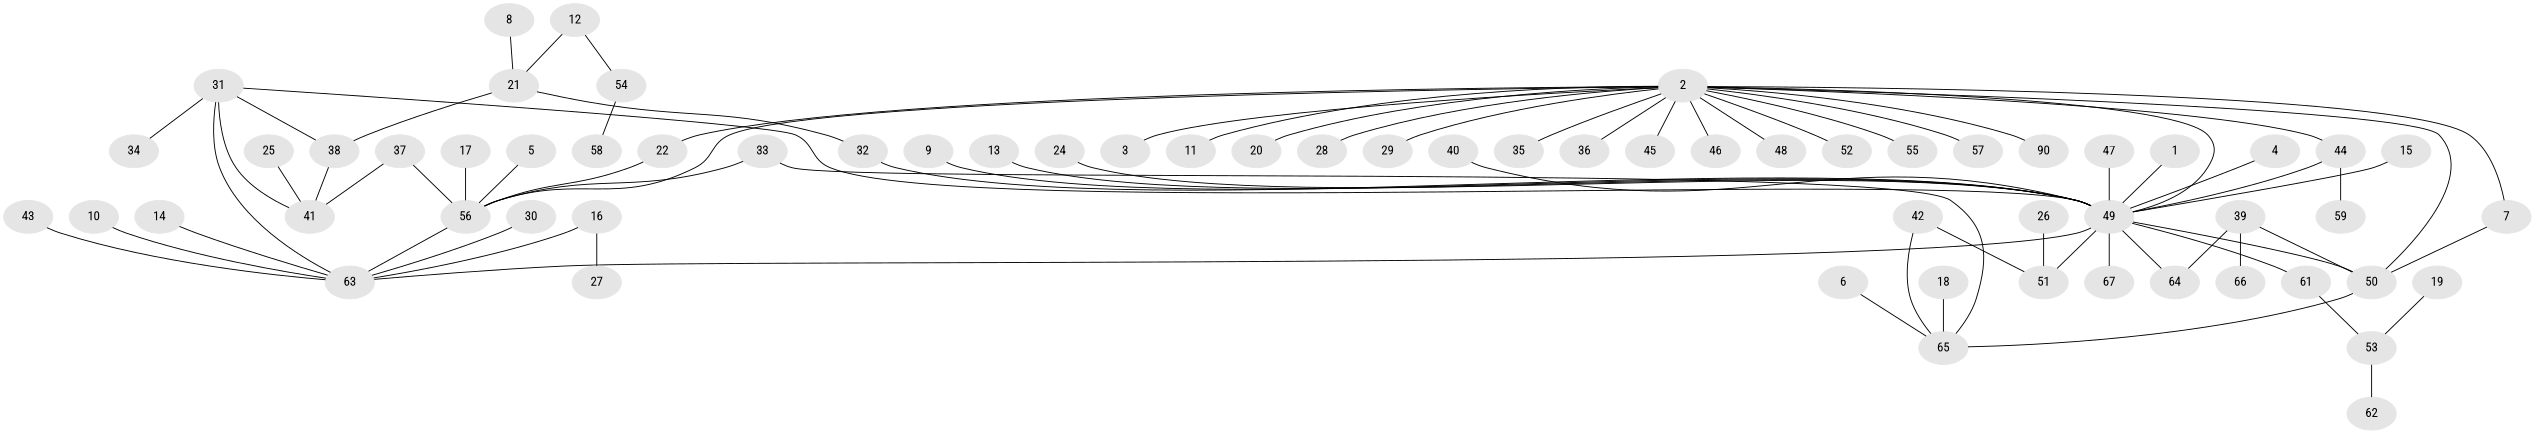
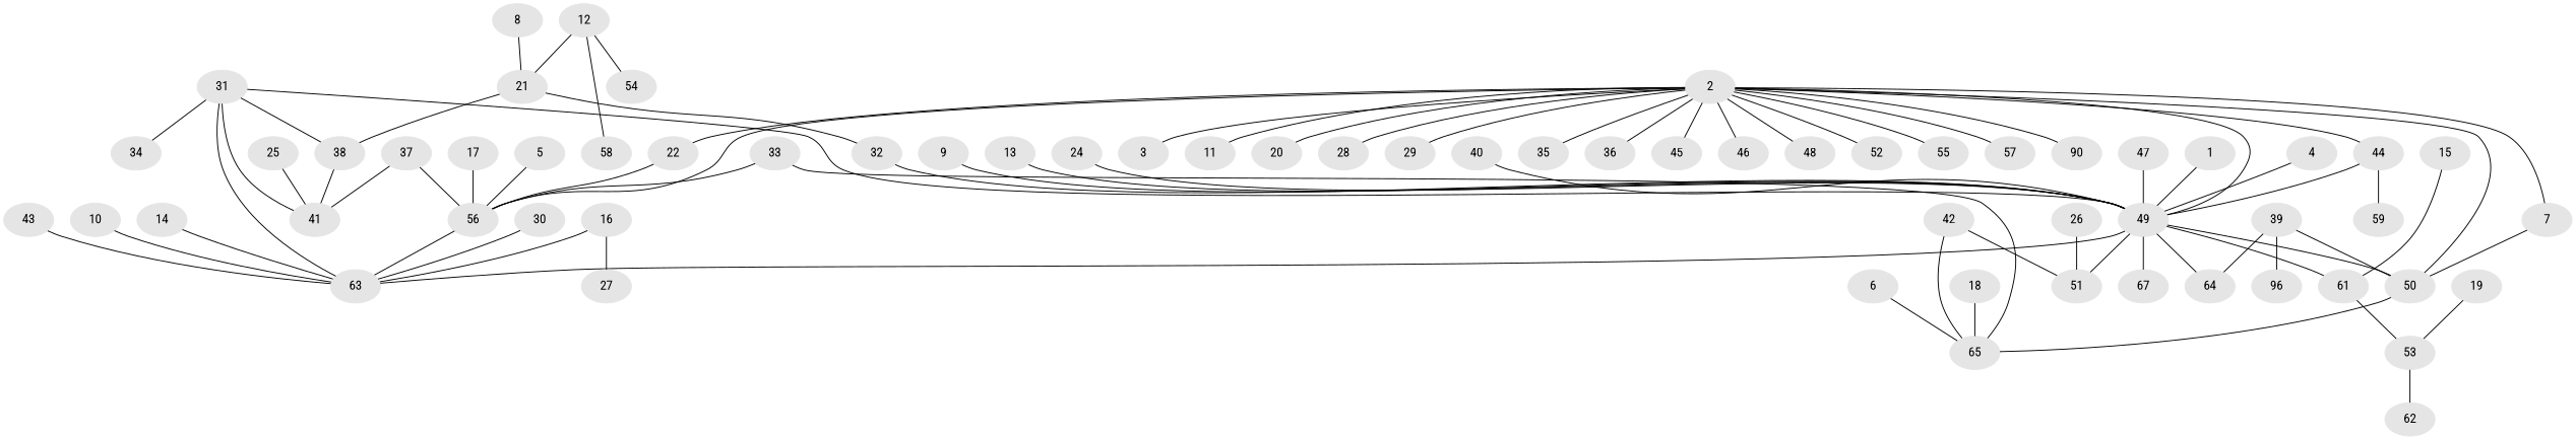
  graph {
    fontname="Roboto Condensed"
    node [color=gray90 fontname="Roboto Condensed" style=filled]
    edge [fontname="Roboto Condensed" weight=1.0]
    1
    49
    50
    63
    51
    64
    61
    67
    2
    3
    7
    11
    20
    22
    28
    29
    35
    36
    44
    45
    46
    48
    52
    55
    56
    57
    n27 [label=90]
    59
    65
    4
    5
    6
    8
    21
    32
    38
    9
    10
    12
    54
    58
    13
    14
    15
    16
    27
    17
    18
    19
    53
    62
    41
    24
    25
    26
    30
    31
    34
    33
    37
    39
-   66
+   66 [label=96]
    40
    42
    43
    47
    1 -- 49
    49 -- 50
    49 -- 63
    49 -- 51
    49 -- 64
    49 -- 61
    49 -- 67
    50 -- 65
    61 -- 53
    2 -- 49
    2 -- 50
    2 -- 3
    2 -- 7
    2 -- 11
    2 -- 20
    2 -- 22
    2 -- 28
    2 -- 29
    2 -- 35
    2 -- 36
    2 -- 44
    2 -- 45
    2 -- 46
    2 -- 48
    2 -- 52
    2 -- 55
    2 -- 56
    2 -- 57
    2 -- n27
    7 -- 50
    22 -- 56
    44 -- 49
    44 -- 59
    56 -- 63
    4 -- 49
    5 -- 56
    6 -- 65
    8 -- 21
    21 -- 32
    21 -- 38
    32 -- 49
    38 -- 41
    9 -- 49
    10 -- 63
    12 -- 21
    12 -- 54
-   54 -- 58
+   12 -- 58
    13 -- 49
    14 -- 63
-   15 -- 49
+   15 -- 61
    16 -- 63
    16 -- 27
    17 -- 56
    18 -- 65
    19 -- 53
    53 -- 62
    24 -- 49
    25 -- 41
    26 -- 51
    30 -- 63
    31 -- 49
    31 -- 63
    31 -- 38
    31 -- 41
    31 -- 34
    33 -- 56
    33 -- 65
    37 -- 56
    37 -- 41
    39 -- 50
    39 -- 64
    39 -- 66
    40 -- 49
    42 -- 51
    42 -- 65
    43 -- 63
    47 -- 49
  }
